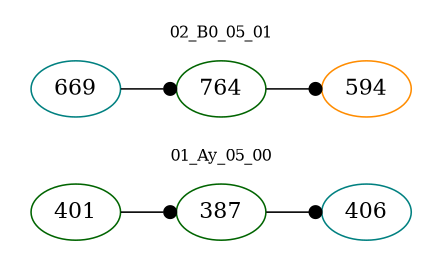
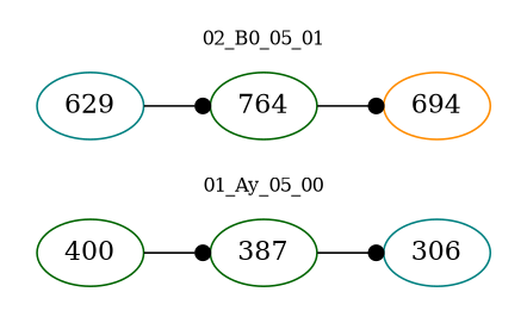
  digraph {
    rankdir=LR
    node [color=darkgreen]
    edge [arrowhead=dot color=black]
-   n1 [label=401]
+   n1 [label=400]
    n2 [label=387]
-   n3 [color=teal label=406]
-   n4 [color=teal label=669]
+   n3 [color=teal label=306]
+   n4 [color=teal label=629]
    n5 [label=764]
-   n6 [color=darkorange label=594]
+   n6 [color=darkorange label=694]
    subgraph cluster_1 {
      color=white
      fontsize=10
      label="01_Ay_05_00"
      n1
      n2
      n3
    }
    subgraph cluster_2 {
      color=white
      fontsize=10
      label="02_B0_05_01"
      n4
      n5
      n6
    }
    n1 -> n2
    n2 -> n3
    n4 -> n5
    n5 -> n6
  }
